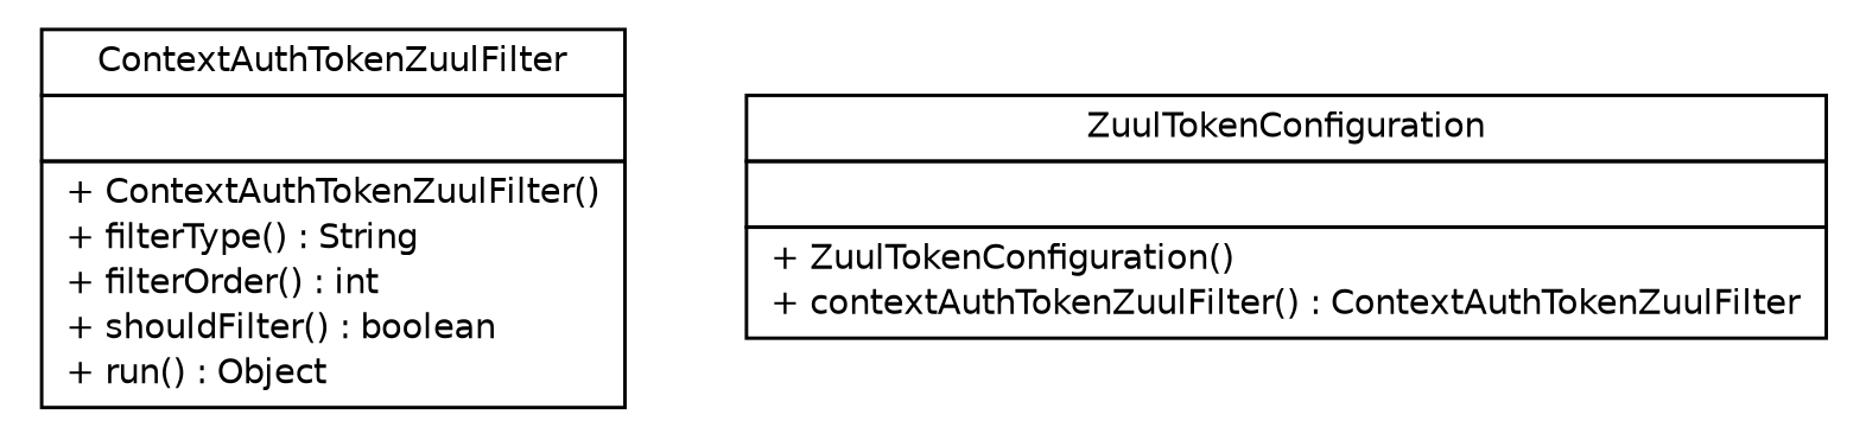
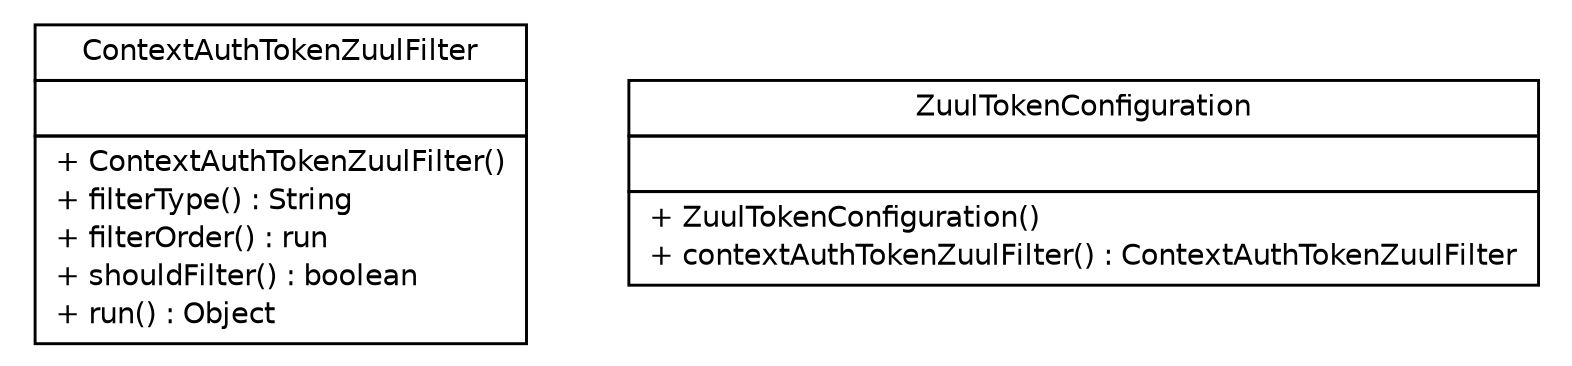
  digraph {
    nodesep=0.25
    ranksep=0.5
    node [fontcolor=black fontname=Helvetica fontsize=10.0 shape=plaintext]
-   n1 [label=<<table title="cn.home1.oss.lib.security.internal.zuul.ContextAuthTokenZuulFilter" border="0" cellborder="1" cellspacing="0" cellpadding="2" port="p" href="./ContextAuthTokenZuulFilter.html"> 		<tr><td><table border="0" cellspacing="0" cellpadding="1"> <tr><td align="center" balign="center"> ContextAuthTokenZuulFilter </td></tr> 		</table></td></tr> 		<tr><td><table border="0" cellspacing="0" cellpadding="1"> <tr><td align="left" balign="left">  </td></tr> 		</table></td></tr> 		<tr><td><table border="0" cellspacing="0" cellpadding="1"> <tr><td align="left" balign="left"> + ContextAuthTokenZuulFilter() </td></tr> <tr><td align="left" balign="left"> + filterType() : String </td></tr> <tr><td align="left" balign="left"> + filterOrder() : int </td></tr> <tr><td align="left" balign="left"> + shouldFilter() : boolean </td></tr> <tr><td align="left" balign="left"> + run() : Object </td></tr> 		</table></td></tr> 		</table>>]
+   n1 [label=<<table title="cn.home1.oss.lib.security.internal.zuul.ContextAuthTokenZuulFilter" border="0" cellborder="1" cellspacing="0" cellpadding="2" port="p" href="./ContextAuthTokenZuulFilter.html"> 		<tr><td><table border="0" cellspacing="0" cellpadding="1"> <tr><td align="center" balign="center"> ContextAuthTokenZuulFilter </td></tr> 		</table></td></tr> 		<tr><td><table border="0" cellspacing="0" cellpadding="1"> <tr><td align="left" balign="left">  </td></tr> 		</table></td></tr> 		<tr><td><table border="0" cellspacing="0" cellpadding="1"> <tr><td align="left" balign="left"> + ContextAuthTokenZuulFilter() </td></tr> <tr><td align="left" balign="left"> + filterType() : String </td></tr> <tr><td align="left" balign="left"> + filterOrder() : run </td></tr> <tr><td align="left" balign="left"> + shouldFilter() : boolean </td></tr> <tr><td align="left" balign="left"> + run() : Object </td></tr> 		</table></td></tr> 		</table>>]
    n2 [label=<<table title="cn.home1.oss.lib.security.internal.zuul.ZuulTokenConfiguration" border="0" cellborder="1" cellspacing="0" cellpadding="2" port="p" href="./ZuulTokenConfiguration.html"> 		<tr><td><table border="0" cellspacing="0" cellpadding="1"> <tr><td align="center" balign="center"> ZuulTokenConfiguration </td></tr> 		</table></td></tr> 		<tr><td><table border="0" cellspacing="0" cellpadding="1"> <tr><td align="left" balign="left">  </td></tr> 		</table></td></tr> 		<tr><td><table border="0" cellspacing="0" cellpadding="1"> <tr><td align="left" balign="left"> + ZuulTokenConfiguration() </td></tr> <tr><td align="left" balign="left"> + contextAuthTokenZuulFilter() : ContextAuthTokenZuulFilter </td></tr> 		</table></td></tr> 		</table>>]
  }
